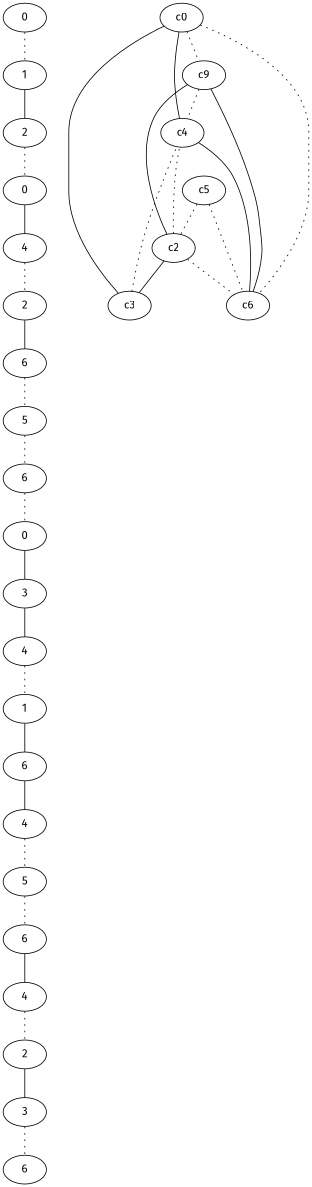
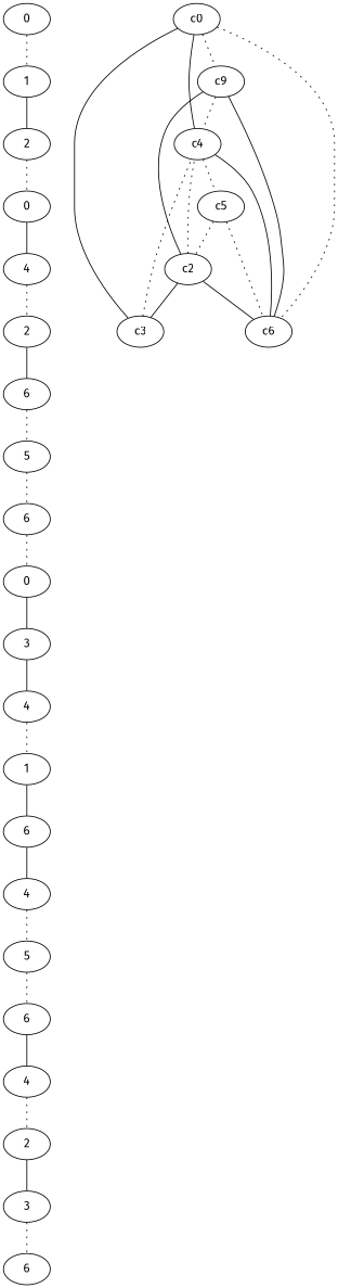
  graph {
    fontname="Fira Sans"
    node [fontname="Fira Sans"]
    edge [fontname="Fira Sans" style=dotted]
    n1 [label=0]
    n2 [label=1]
    n3 [label=2]
    n4 [label=0]
    n5 [label=4]
    n6 [label=2]
    n7 [label=6]
    n8 [label=5]
    n9 [label=6]
    n10 [label=0]
    n11 [label=3]
    n12 [label=4]
    n13 [label=1]
    n14 [label=6]
    n15 [label=4]
    n16 [label=5]
    n17 [label=6]
    n18 [label=4]
    n19 [label=2]
    n20 [label=3]
    n21 [label=6]
    n22 [label=c9]
    c0
    c3
    c4
    c6
    c2
    c5
    n1 -- n2
    n2 -- n3 [style=""]
    n3 -- n4
    n4 -- n5 [style=""]
    n5 -- n6
    n6 -- n7 [style=""]
    n7 -- n8
    n8 -- n9
    n9 -- n10
    n10 -- n11 [style=""]
    n11 -- n12 [style=""]
    n12 -- n13
    n13 -- n14 [style=""]
    n14 -- n15 [style=""]
    n15 -- n16
    n16 -- n17
    n17 -- n18 [style=""]
    n18 -- n19
    n19 -- n20 [style=""]
    n20 -- n21
    n22 -- c4
    n22 -- c6 [style=""]
    n22 -- c2 [style=""]
    c0 -- n22
    c0 -- c3 [style=""]
    c0 -- c4 [style=""]
    c0 -- c6
    c3 -- c4
    c4 -- c6 [style=""]
+   c4 -- c5
    c2 -- c3 [style=""]
    c2 -- c4
-   c2 -- c6
+   c2 -- c6 [style=""]
    c5 -- c6
    c5 -- c2
  }
